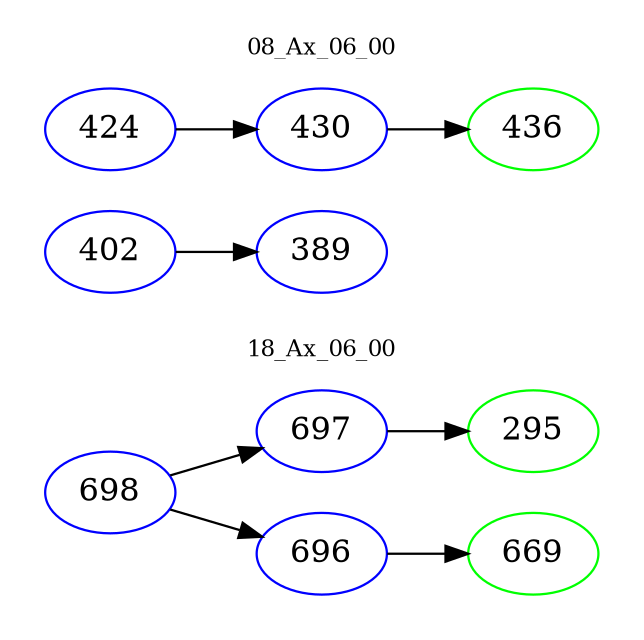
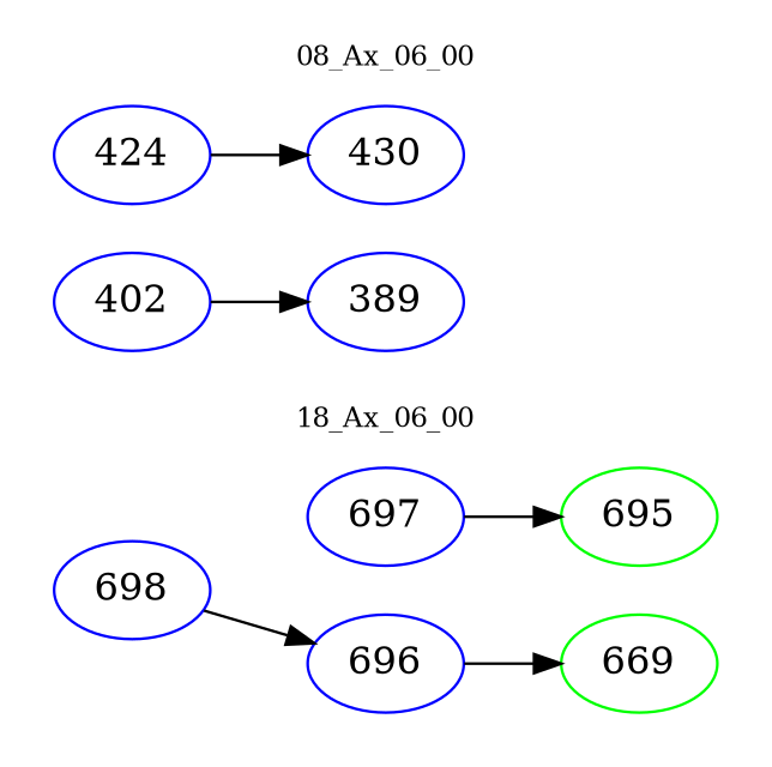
  digraph {
    rankdir=LR
    node [color=blue]
    edge [color=black]
    n1 [label=698]
    n2 [label=696]
    n3 [label=697]
    n4 [color=green label=669]
-   n5 [color=green label=295]
+   n5 [color=green label=695]
    n6 [label=424]
    n7 [label=402]
    n8 [label=430]
    n9 [label=389]
-   n10 [color=green label=436]
    subgraph cluster_1 {
      color=white
      fontsize=10
      label="18_Ax_06_00"
      n1
      n2
      n3
      n4
      n5
    }
    subgraph cluster_2 {
      color=white
      fontsize=10
      label="08_Ax_06_00"
      n6
      n7
      n8
      n9
-     n10
    }
    n1 -> n2
-   n1 -> n3
    n2 -> n4
    n3 -> n5
    n6 -> n8
    n7 -> n9
-   n8 -> n10
  }
